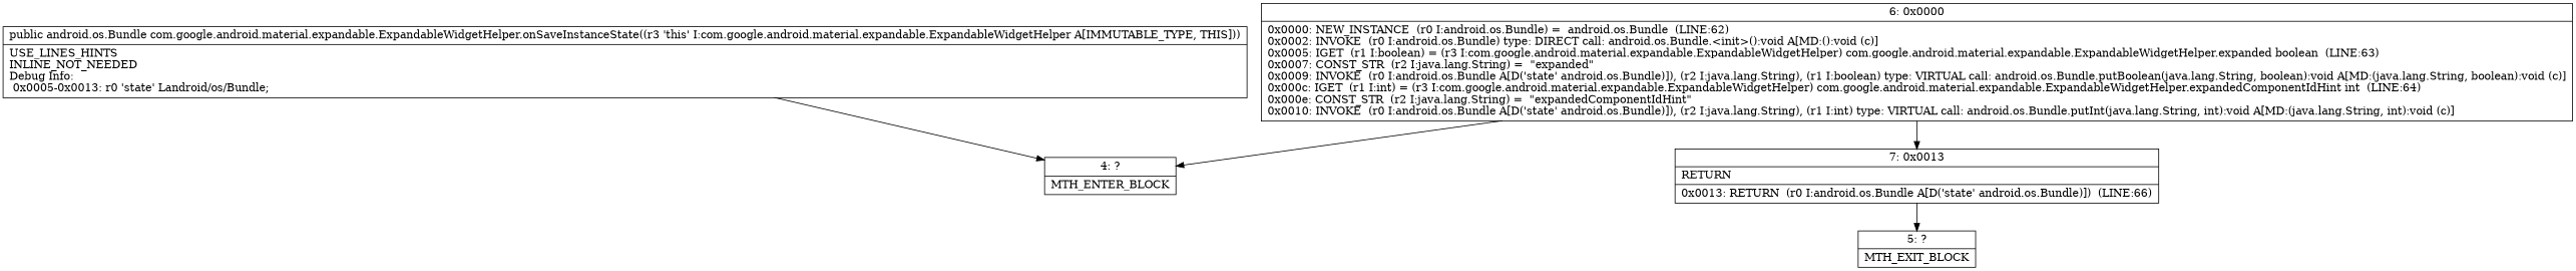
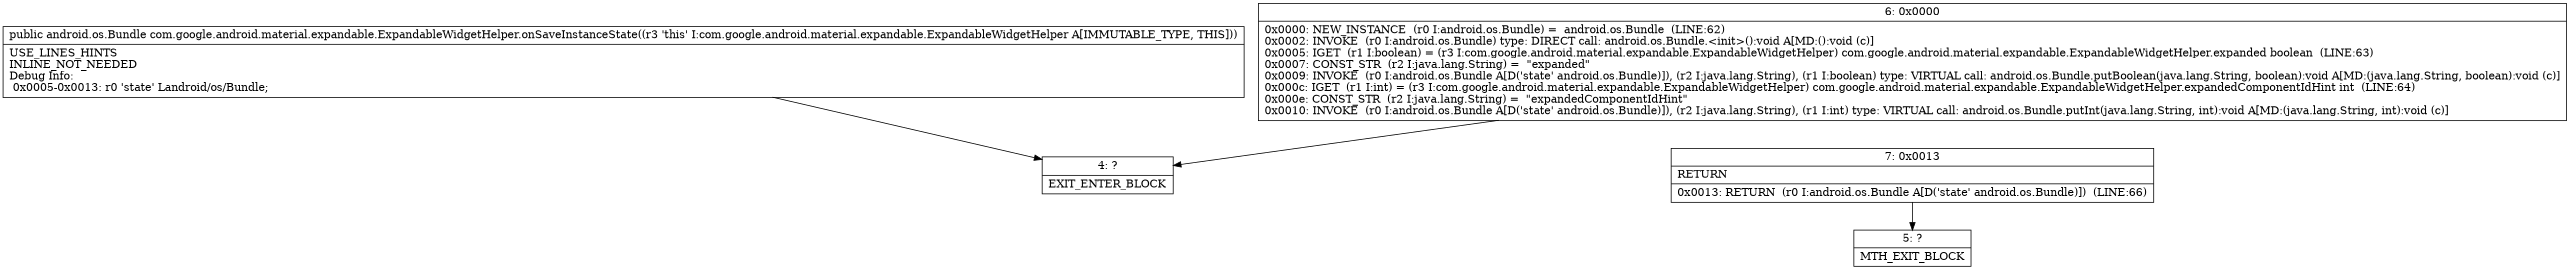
  digraph {
    node [shape=record]
-   n1 [label="{4\:\ ?|MTH_ENTER_BLOCK\l}"]
+   n1 [label="{4\:\ ?|EXIT_ENTER_BLOCK\l}"]
    n2 [label="{6\:\ 0x0000|0x0000: NEW_INSTANCE  (r0 I:android.os.Bundle) =  android.os.Bundle  (LINE:62)\l0x0002: INVOKE  (r0 I:android.os.Bundle) type: DIRECT call: android.os.Bundle.\<init\>():void A[MD:():void (c)]\l0x0005: IGET  (r1 I:boolean) = (r3 I:com.google.android.material.expandable.ExpandableWidgetHelper) com.google.android.material.expandable.ExpandableWidgetHelper.expanded boolean  (LINE:63)\l0x0007: CONST_STR  (r2 I:java.lang.String) =  \"expanded\" \l0x0009: INVOKE  (r0 I:android.os.Bundle A[D('state' android.os.Bundle)]), (r2 I:java.lang.String), (r1 I:boolean) type: VIRTUAL call: android.os.Bundle.putBoolean(java.lang.String, boolean):void A[MD:(java.lang.String, boolean):void (c)]\l0x000c: IGET  (r1 I:int) = (r3 I:com.google.android.material.expandable.ExpandableWidgetHelper) com.google.android.material.expandable.ExpandableWidgetHelper.expandedComponentIdHint int  (LINE:64)\l0x000e: CONST_STR  (r2 I:java.lang.String) =  \"expandedComponentIdHint\" \l0x0010: INVOKE  (r0 I:android.os.Bundle A[D('state' android.os.Bundle)]), (r2 I:java.lang.String), (r1 I:int) type: VIRTUAL call: android.os.Bundle.putInt(java.lang.String, int):void A[MD:(java.lang.String, int):void (c)]\l}"]
    n3 [label="{7\:\ 0x0013|RETURN\l|0x0013: RETURN  (r0 I:android.os.Bundle A[D('state' android.os.Bundle)])  (LINE:66)\l}"]
    n4 [label="{5\:\ ?|MTH_EXIT_BLOCK\l}"]
    n5 [label="{public android.os.Bundle com.google.android.material.expandable.ExpandableWidgetHelper.onSaveInstanceState((r3 'this' I:com.google.android.material.expandable.ExpandableWidgetHelper A[IMMUTABLE_TYPE, THIS]))  | USE_LINES_HINTS\lINLINE_NOT_NEEDED\lDebug Info:\l  0x0005\-0x0013: r0 'state' Landroid\/os\/Bundle;\l}"]
    n2 -> n1
-   n2 -> n3
    n3 -> n4
    n5 -> n1
  }
